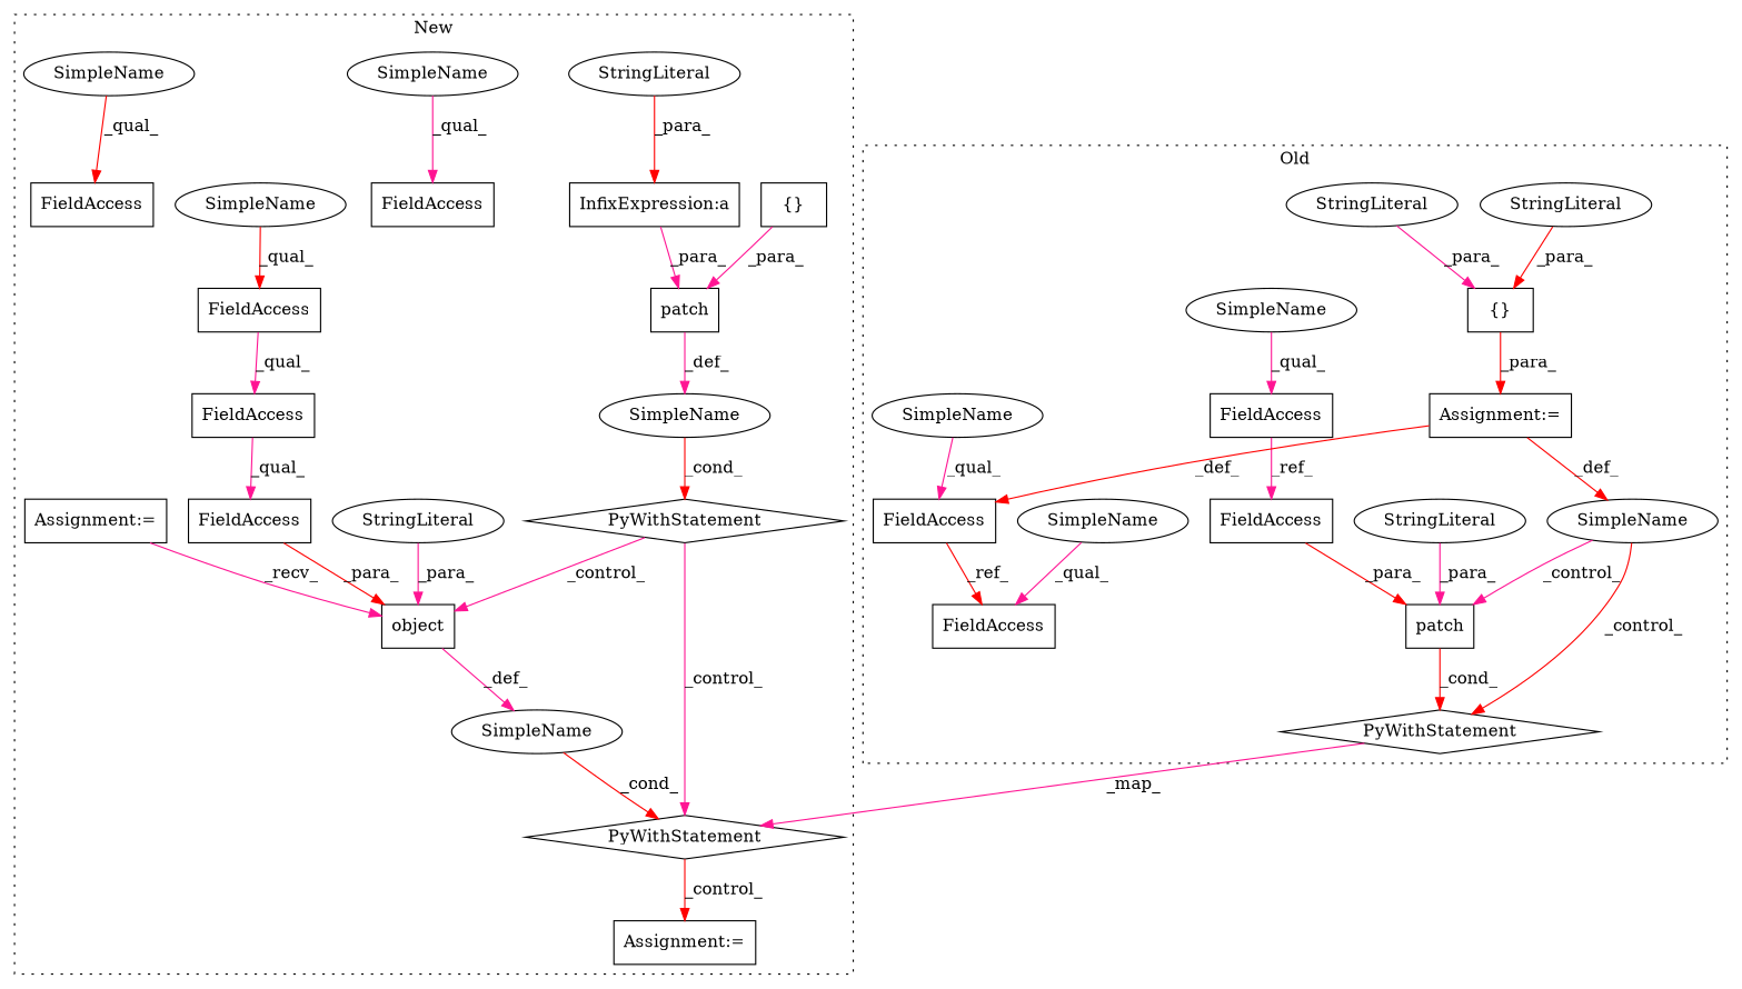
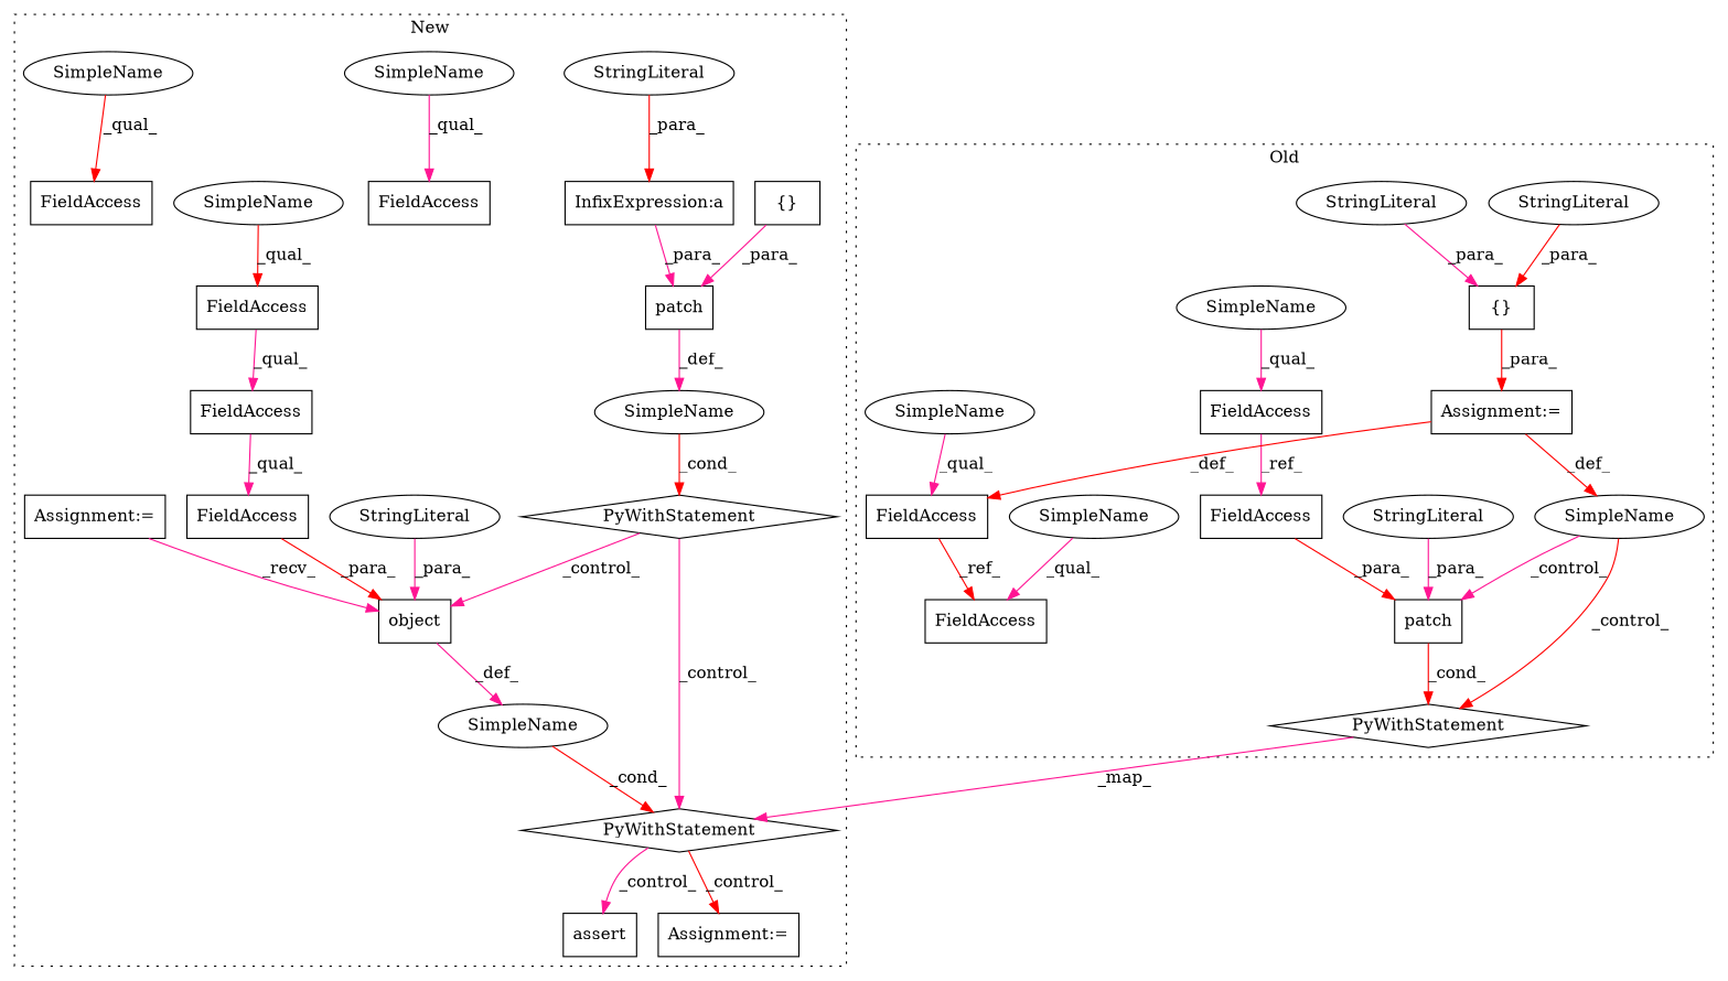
  digraph {
    node [a=22 l=16 s=8839 shape=box]
    edge [color=deeppink]
    n1 [a=32 l="6,1" label=patch s="7525,7599"]
    n2 [a=45 l=51 label=StringLiteral s=7531 shape=ellipse]
    n3 [a=104 l="10,2" label=PyWithStatement s="7515,7600" shape=diamond]
    n4 [label=FieldAccess s=7338]
    n5 [a=42 label=SimpleName shape=ellipse l="" s=""]
    n6 [a=4 l="1,1" label="{}" s="7316,7331"]
    n7 [label=FieldAccess s=7287]
    n8 [label=FieldAccess s=7457]
    n9 [a=7 l=1 label="Assignment:=" s=7303]
    n10 [a=45 l=7 label=StringLiteral s=7324 shape=ellipse]
    n11 [a=45 l=6 label=StringLiteral s=7317 shape=ellipse]
    n12 [a=42 l=4 label=SimpleName s=7338 shape=ellipse]
    n13 [a=42 l=4 label=SimpleName s=7457 shape=ellipse]
    n14 [a=42 l=4 label=SimpleName s=7287 shape=ellipse]
    n15 [label=FieldAccess s=7583]
    n16 [a=104 l="10,2" label=PyWithStatement s="8610,8670" shape=diamond]
    n17 [a=42 label=SimpleName shape=ellipse l="" s=""]
+   n18 [a=32 l=19 label=assert s=9369]
    n19 [a=7 l=15 label="Assignment:=" s=8904]
    n20 [a=42 label=SimpleName shape=ellipse l="" s=""]
    n21 [a=27 l=3 label="InfixExpression:a" s=8638]
    n22 [a=104 l="10,2" label=PyWithStatement s="8816,8886" shape=diamond]
    n23 [a=7 l=5 label="Assignment:=" s=8098]
    n24 [a=32 l="7,1" label=object s="8832,8885"]
    n25 [a=45 l=17 label=StringLiteral s=8868 shape=ellipse]
    n26 [l=28 label=FieldAccess]
    n27 [l=17 label=FieldAccess]
    n28 [l=9 label=FieldAccess]
    n29 [a=32 l="6,1" label=patch s="8620,8669"]
    n30 [a=4 l="1,1" label="{}" s="8365,8466"]
    n31 [label=FieldAccess s=8525]
    n32 [label=FieldAccess s=8438]
    n33 [a=45 label=StringLiteral s=8641 shape=ellipse]
    n34 [a=42 l=4 label=SimpleName s=8438 shape=ellipse]
    n35 [a=42 l=4 label=SimpleName shape=ellipse]
    n36 [a=42 l=4 label=SimpleName s=8525 shape=ellipse]
    subgraph cluster_1 {
      label=Old
      style=dotted
      n1
      n2
      n3
      n4
      n5
      n6
      n7
      n8
      n9
      n10
      n11
      n12
      n13
      n14
      n15
    }
    subgraph cluster_2 {
      label=New
      style=dotted
      n16
      n17
+     n18
      n19
      n20
      n21
      n22
      n23
      n24
      n25
      n26
      n27
      n28
      n29
      n30
      n31
      n32
      n33
      n34
      n35
      n36
    }
    n1 -> n3 [label=_cond_ color=red]
    n2 -> n1 [label=_para_]
    n3 -> n22 [label=_map_]
    n4 -> n15 [label=_ref_]
    n5 -> n1 [label=_control_]
    n5 -> n3 [label=_control_ color=red]
    n6 -> n9 [label=_para_ color=red]
    n7 -> n8 [label=_ref_ color=red]
    n9 -> n5 [label=_def_ color=red]
    n9 -> n7 [label=_def_ color=red]
    n10 -> n6 [label=_para_]
    n11 -> n6 [label=_para_ color=red]
    n12 -> n4 [label=_qual_]
    n13 -> n8 [label=_qual_]
    n14 -> n7 [label=_qual_]
    n15 -> n1 [label=_para_ color=red]
    n16 -> n22 [label=_control_]
    n16 -> n24 [label=_control_]
    n17 -> n16 [label=_cond_ color=red]
    n20 -> n22 [label=_cond_ color=red]
    n21 -> n29 [label=_para_]
+   n22 -> n18 [label=_control_]
    n22 -> n19 [label=_control_ color=red]
    n23 -> n24 [label=_recv_]
    n24 -> n20 [label=_def_]
    n25 -> n24 [label=_para_]
    n26 -> n24 [label=_para_ color=red]
    n27 -> n26 [label=_qual_]
    n28 -> n27 [label=_qual_]
    n29 -> n17 [label=_def_]
    n30 -> n29 [label=_para_]
    n33 -> n21 [label=_para_ color=red]
    n34 -> n32 [label=_qual_]
    n35 -> n28 [label=_qual_ color=red]
    n36 -> n31 [label=_qual_ color=red]
  }
